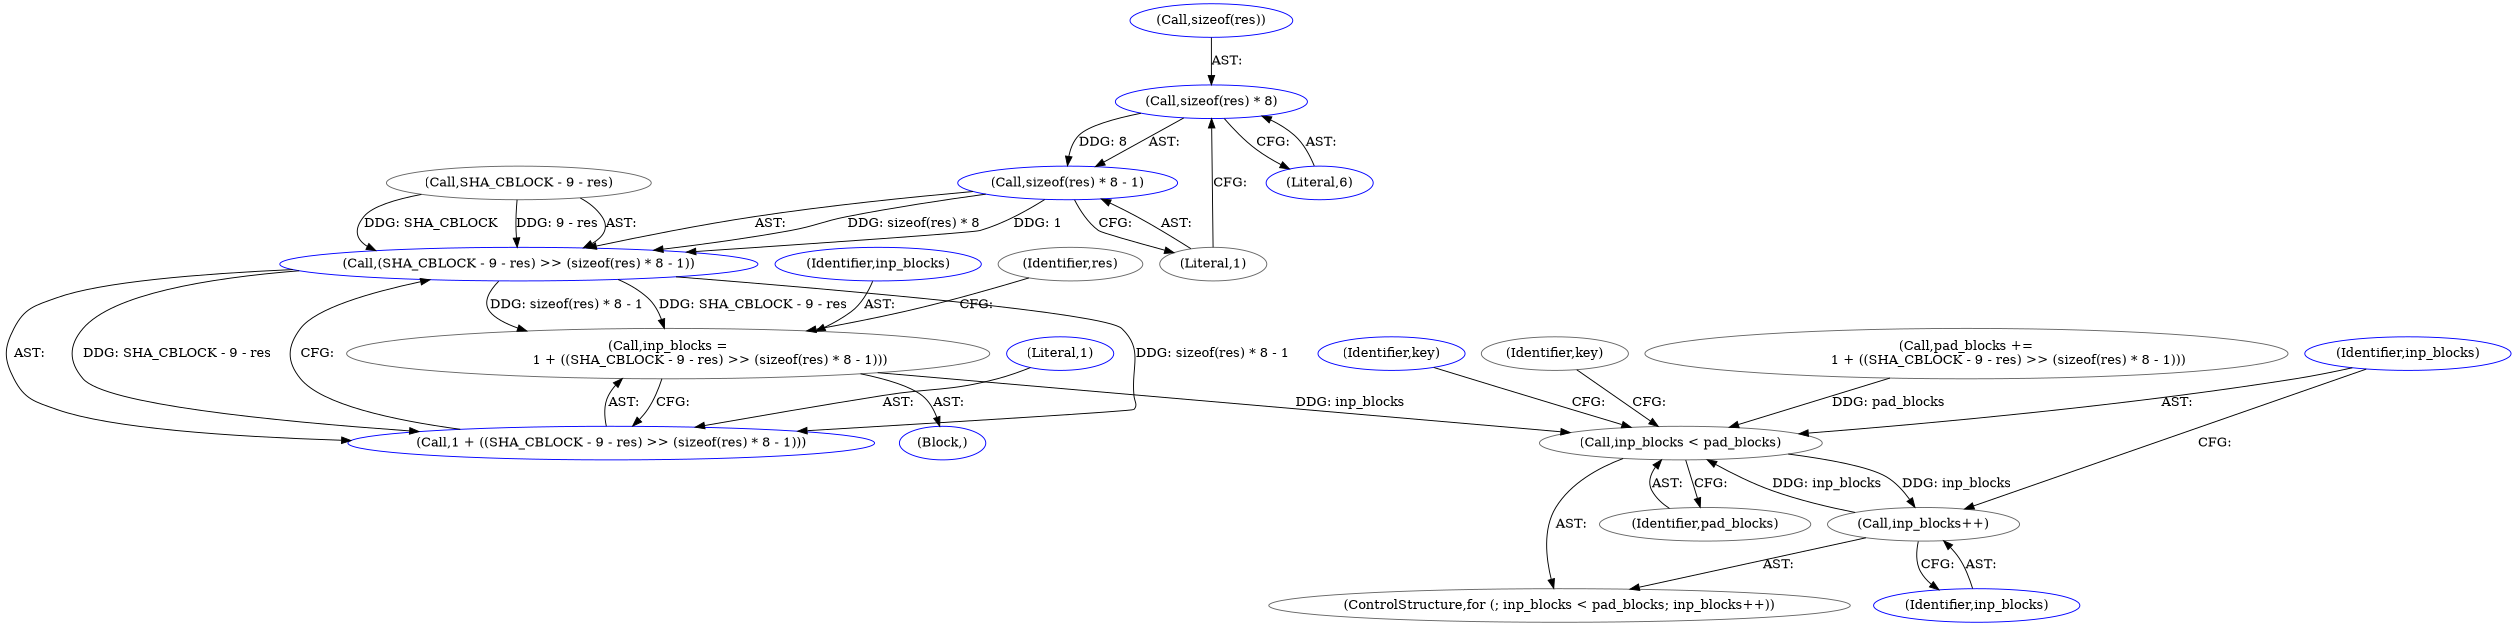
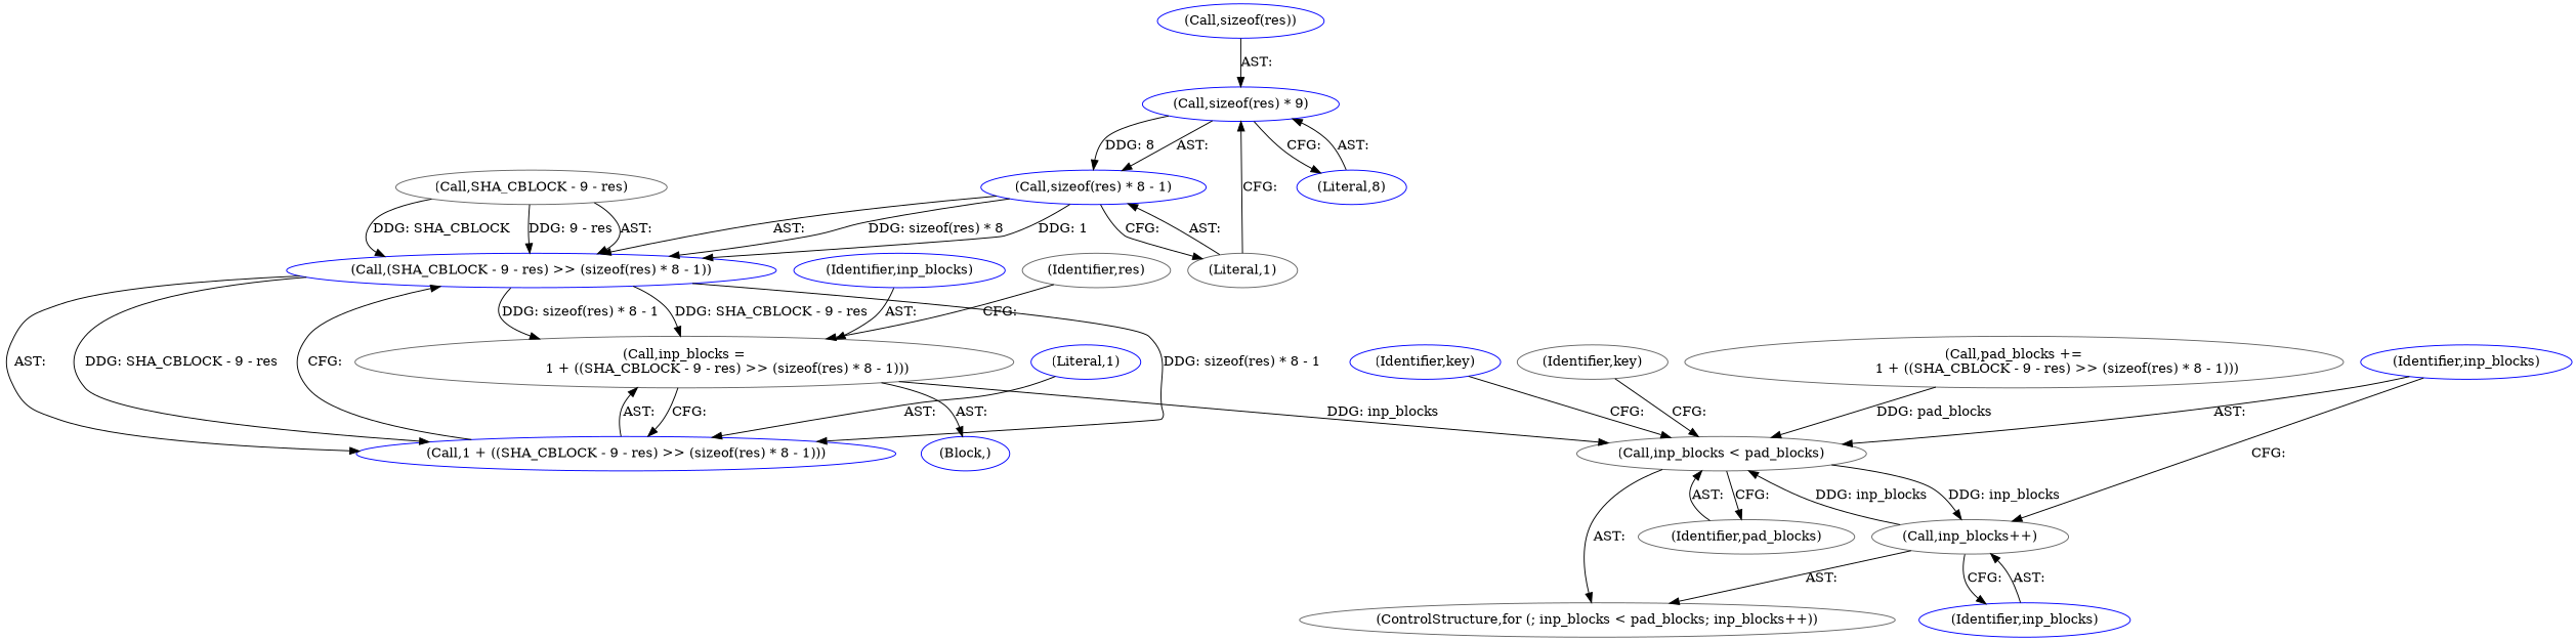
  digraph {
    node [color=blue]
-   n1 [label="(Call,sizeof(res) * 8)"]
+   n1 [label="(Call,sizeof(res) * 9)"]
    n2 [label="(Call,sizeof(res) * 8 - 1)"]
-   n3 [label="(Literal,6)"]
+   n3 [label="(Literal,8)"]
    n4 [label="(Call,(SHA_CBLOCK - 9 - res) >> (sizeof(res) * 8 - 1))"]
    n5 [color=gray40 label="(Literal,1)"]
    n6 [color=gray40 label="(Call,inp_blocks =\n                    1 + ((SHA_CBLOCK - 9 - res) >> (sizeof(res) * 8 - 1)))"]
    n7 [label="(Call,1 + ((SHA_CBLOCK - 9 - res) >> (sizeof(res) * 8 - 1)))"]
    n8 [color=gray40 label="(Call,inp_blocks < pad_blocks)"]
    n9 [label="(Block,)"]
    n10 [color=gray40 label="(Call,inp_blocks++)"]
    n11 [color=gray40 label="(Identifier,pad_blocks)"]
    n12 [color=gray40 label="(ControlStructure,for (; inp_blocks < pad_blocks; inp_blocks++))"]
    n13 [label="(Identifier,inp_blocks)"]
    n14 [label="(Identifier,inp_blocks)"]
    n15 [label="(Identifier,key)"]
    n16 [color=gray40 label="(Call,SHA_CBLOCK - 9 - res)"]
    n17 [color=gray40 label="(Identifier,key)"]
    n18 [label="(Identifier,inp_blocks)"]
    n19 [color=gray40 label="(Identifier,res)"]
    n20 [color=gray40 label="(Call,pad_blocks +=\n                    1 + ((SHA_CBLOCK - 9 - res) >> (sizeof(res) * 8 - 1)))"]
    n21 [label="(Call,sizeof(res))"]
    n22 [label="(Literal,1)"]
    n1 -> n2 [label="AST: "]
    n1 -> n2 [label="DDG: 8"]
    n1 -> n3 [label="CFG: "]
    n2 -> n4 [label="AST: "]
    n2 -> n4 [label="DDG: sizeof(res) * 8"]
    n2 -> n4 [label="DDG: 1"]
    n2 -> n5 [label="CFG: "]
    n3 -> n1 [label="AST: "]
    n4 -> n6 [label="DDG: SHA_CBLOCK - 9 - res"]
    n4 -> n6 [label="DDG: sizeof(res) * 8 - 1"]
    n4 -> n7 [label="AST: "]
    n4 -> n7 [label="DDG: SHA_CBLOCK - 9 - res"]
    n4 -> n7 [label="DDG: sizeof(res) * 8 - 1"]
    n5 -> n1 [label="CFG: "]
    n5 -> n2 [label="AST: "]
    n6 -> n7 [label="CFG: "]
    n6 -> n8 [label="DDG: inp_blocks"]
    n6 -> n9 [label="AST: "]
    n7 -> n4 [label="CFG: "]
    n7 -> n6 [label="AST: "]
    n8 -> n10 [label="DDG: inp_blocks"]
    n8 -> n11 [label="CFG: "]
    n8 -> n12 [label="AST: "]
    n10 -> n8 [label="DDG: inp_blocks"]
    n10 -> n12 [label="AST: "]
    n10 -> n13 [label="CFG: "]
    n11 -> n8 [label="AST: "]
    n13 -> n10 [label="AST: "]
    n14 -> n6 [label="AST: "]
    n15 -> n8 [label="CFG: "]
    n16 -> n4 [label="AST: "]
    n16 -> n4 [label="DDG: SHA_CBLOCK"]
    n16 -> n4 [label="DDG: 9 - res"]
    n17 -> n8 [label="CFG: "]
    n18 -> n8 [label="AST: "]
    n18 -> n10 [label="CFG: "]
    n19 -> n6 [label="CFG: "]
    n20 -> n8 [label="DDG: pad_blocks"]
    n21 -> n1 [label="AST: "]
    n22 -> n7 [label="AST: "]
  }
